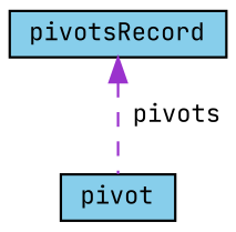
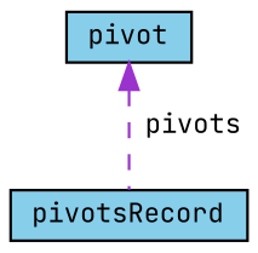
  digraph {
    fontname="JetBrains Mono"
    node [color=black fillcolor=skyblue fontname="JetBrains Mono" fontsize=10 shape=record style=filled]
    n1 [fontcolor=black height=0.2 label=pivotsRecord width=0.4]
    n2 [height=0.2 label=pivot width=0.4]
-   n1 -> n2 [color=darkorchid3 dir=back fontname="JetBrains Mono" fontsize=10 label=" pivots" labelfontname=Helvetica labelfontsize=10 style=dashed]
+   n2 -> n1 [color=darkorchid3 dir=back fontname="JetBrains Mono" fontsize=10 label=" pivots" labelfontname=Helvetica labelfontsize=10 style=dashed]
  }
